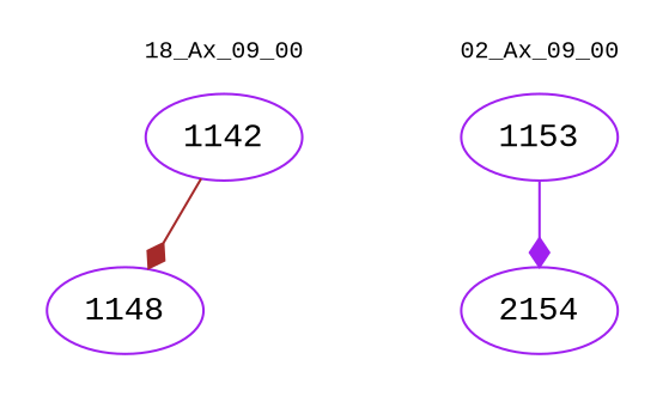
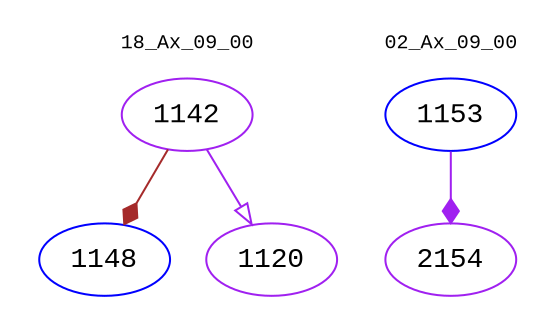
  digraph {
    fontname="Liberation Mono"
    node [color=purple fontname="Liberation Mono"]
    edge [arrowhead=diamond color=purple fontname="Liberation Mono" style=solid]
    n1 [label=1142]
-   n2 [label=1148]
-   n4 [label=1153]
+   n2 [color=blue label=1148]
+   n3 [label=1120]
+   n4 [color=blue label=1153]
    n5 [label=2154]
    subgraph cluster_1 {
      color=white
      fontsize=10
      label="18_Ax_09_00"
      n1
      n2
+     n3
    }
    subgraph cluster_2 {
      color=white
      fontsize=10
      label="02_Ax_09_00"
      n4
      n5
    }
    n1 -> n2 [color=brown]
+   n1 -> n3 [arrowhead=onormal]
    n4 -> n5
  }
